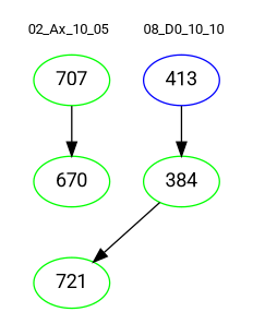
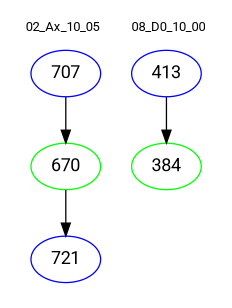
  digraph {
    fontname=Roboto
    node [color=green fontname=Roboto]
    edge [color=black fontname=Roboto]
-   n1 [label=707]
+   n1 [color=blue label=707]
    n2 [label=670]
-   n3 [label=721]
+   n3 [color=blue label=721]
    n4 [color=blue label=413]
    n5 [label=384]
    subgraph cluster_1 {
      color=white
      fontsize=10
      label="02_Ax_10_05"
      n1
      n2
      n3
    }
    subgraph cluster_2 {
      color=white
      fontsize=10
-     label="08_D0_10_10"
+     label="08_D0_10_00"
      n4
      n5
    }
    n1 -> n2
-   n5 -> n3
+   n2 -> n3
    n4 -> n5
  }
